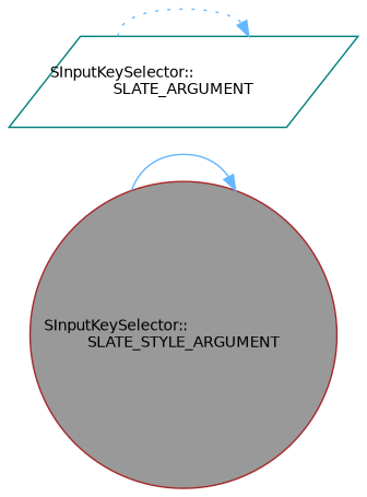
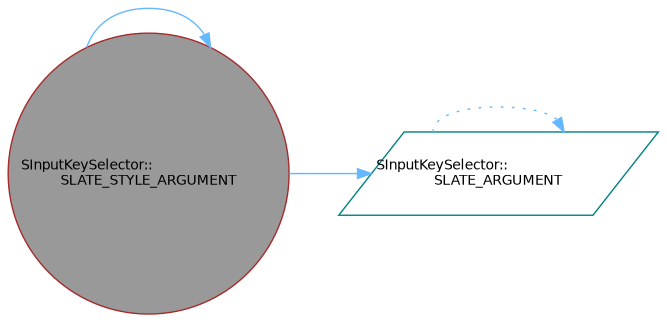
  digraph {
    rankdir=LR
    node [fontname=Helvetica fontsize=10 style=filled]
    edge [color=steelblue1 fontname=Helvetica fontsize=10 labelfontname=Helvetica labelfontsize=10 style=solid]
    n1 [color=brown fillcolor=grey60 fontcolor=black height=0.2 label="SInputKeySelector::\lSLATE_STYLE_ARGUMENT" shape=circle width=0.4]
    n2 [color=teal fillcolor=white height=0.2 label="SInputKeySelector::\lSLATE_ARGUMENT" shape=parallelogram width=0.4]
    n1 -> n1
+   n1 -> n2
    n2 -> n2 [style=dotted]
  }
